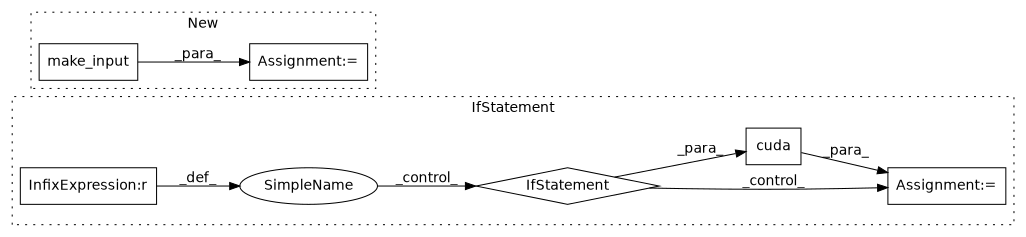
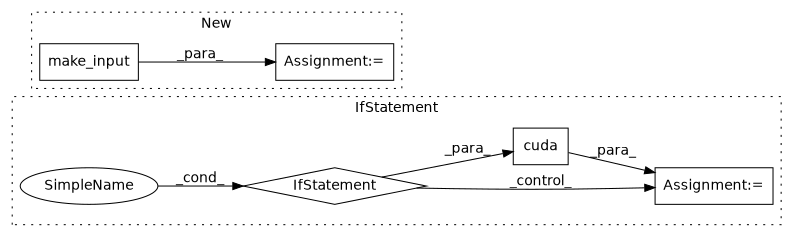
  digraph {
    fontname="DejaVu Sans"
    rankdir=LR
    node [a=7 fontname="DejaVu Sans" shape=box]
    edge [fontname="DejaVu Sans"]
    n1 [a=25 l="4,2" label=IfStatement s="2239,2258" shape=diamond]
    n2 [l=16 label="Assignment:=" s=2271]
    n3 [a=42 label=SimpleName shape=ellipse]
    n4 [a=32 l=6 label=cuda s=2316]
-   n5 [a=27 l=4 label="InfixExpression:r" s=2250]
    n6 [a=32 l="11,1" label=make_input s="2257,2278"]
    n7 [l=2 label="Assignment:=" s=2244]
    subgraph cluster_1 {
      label=IfStatement
      style=dotted
      n1
      n2
      n3
      n4
-     n5
    }
    subgraph cluster_2 {
      label=New
      style=dotted
      n6
      n7
    }
    n1 -> n2 [label=_control_]
    n1 -> n4 [label=_para_]
-   n3 -> n1 [label=_control_]
+   n3 -> n1 [label=_cond_]
    n4 -> n2 [label=_para_]
-   n5 -> n3 [label=_def_]
    n6 -> n7 [label=_para_]
  }
